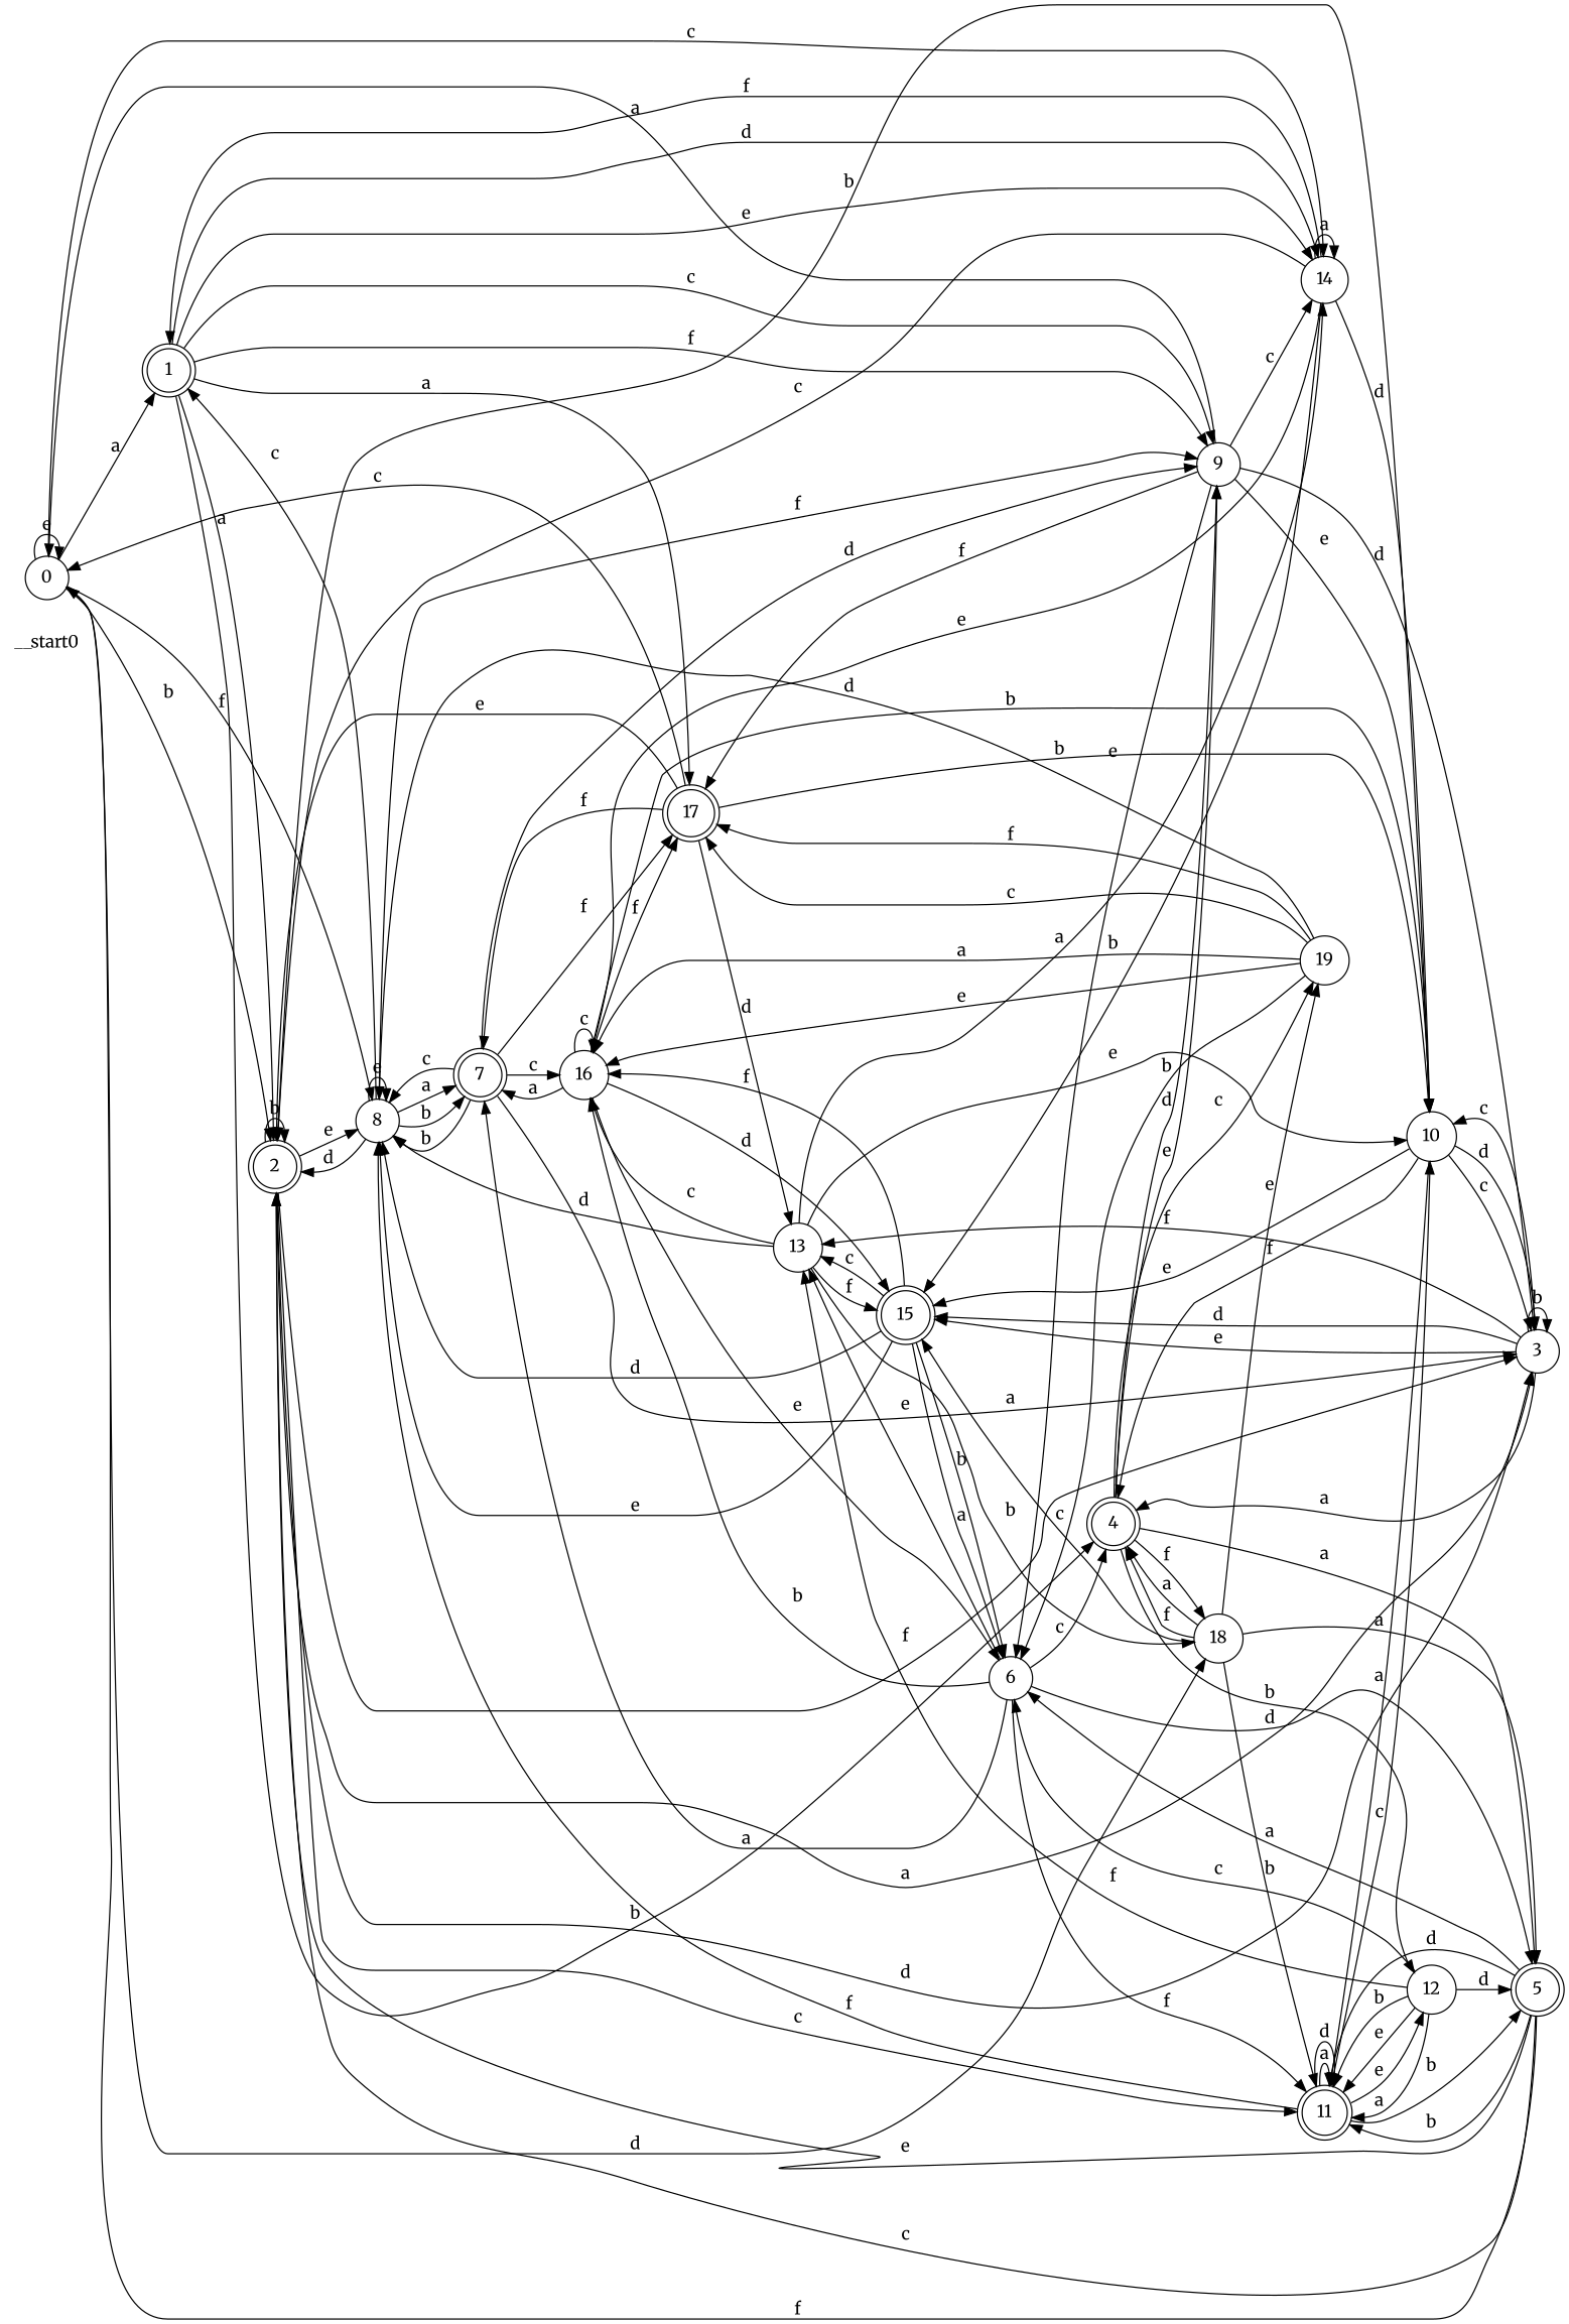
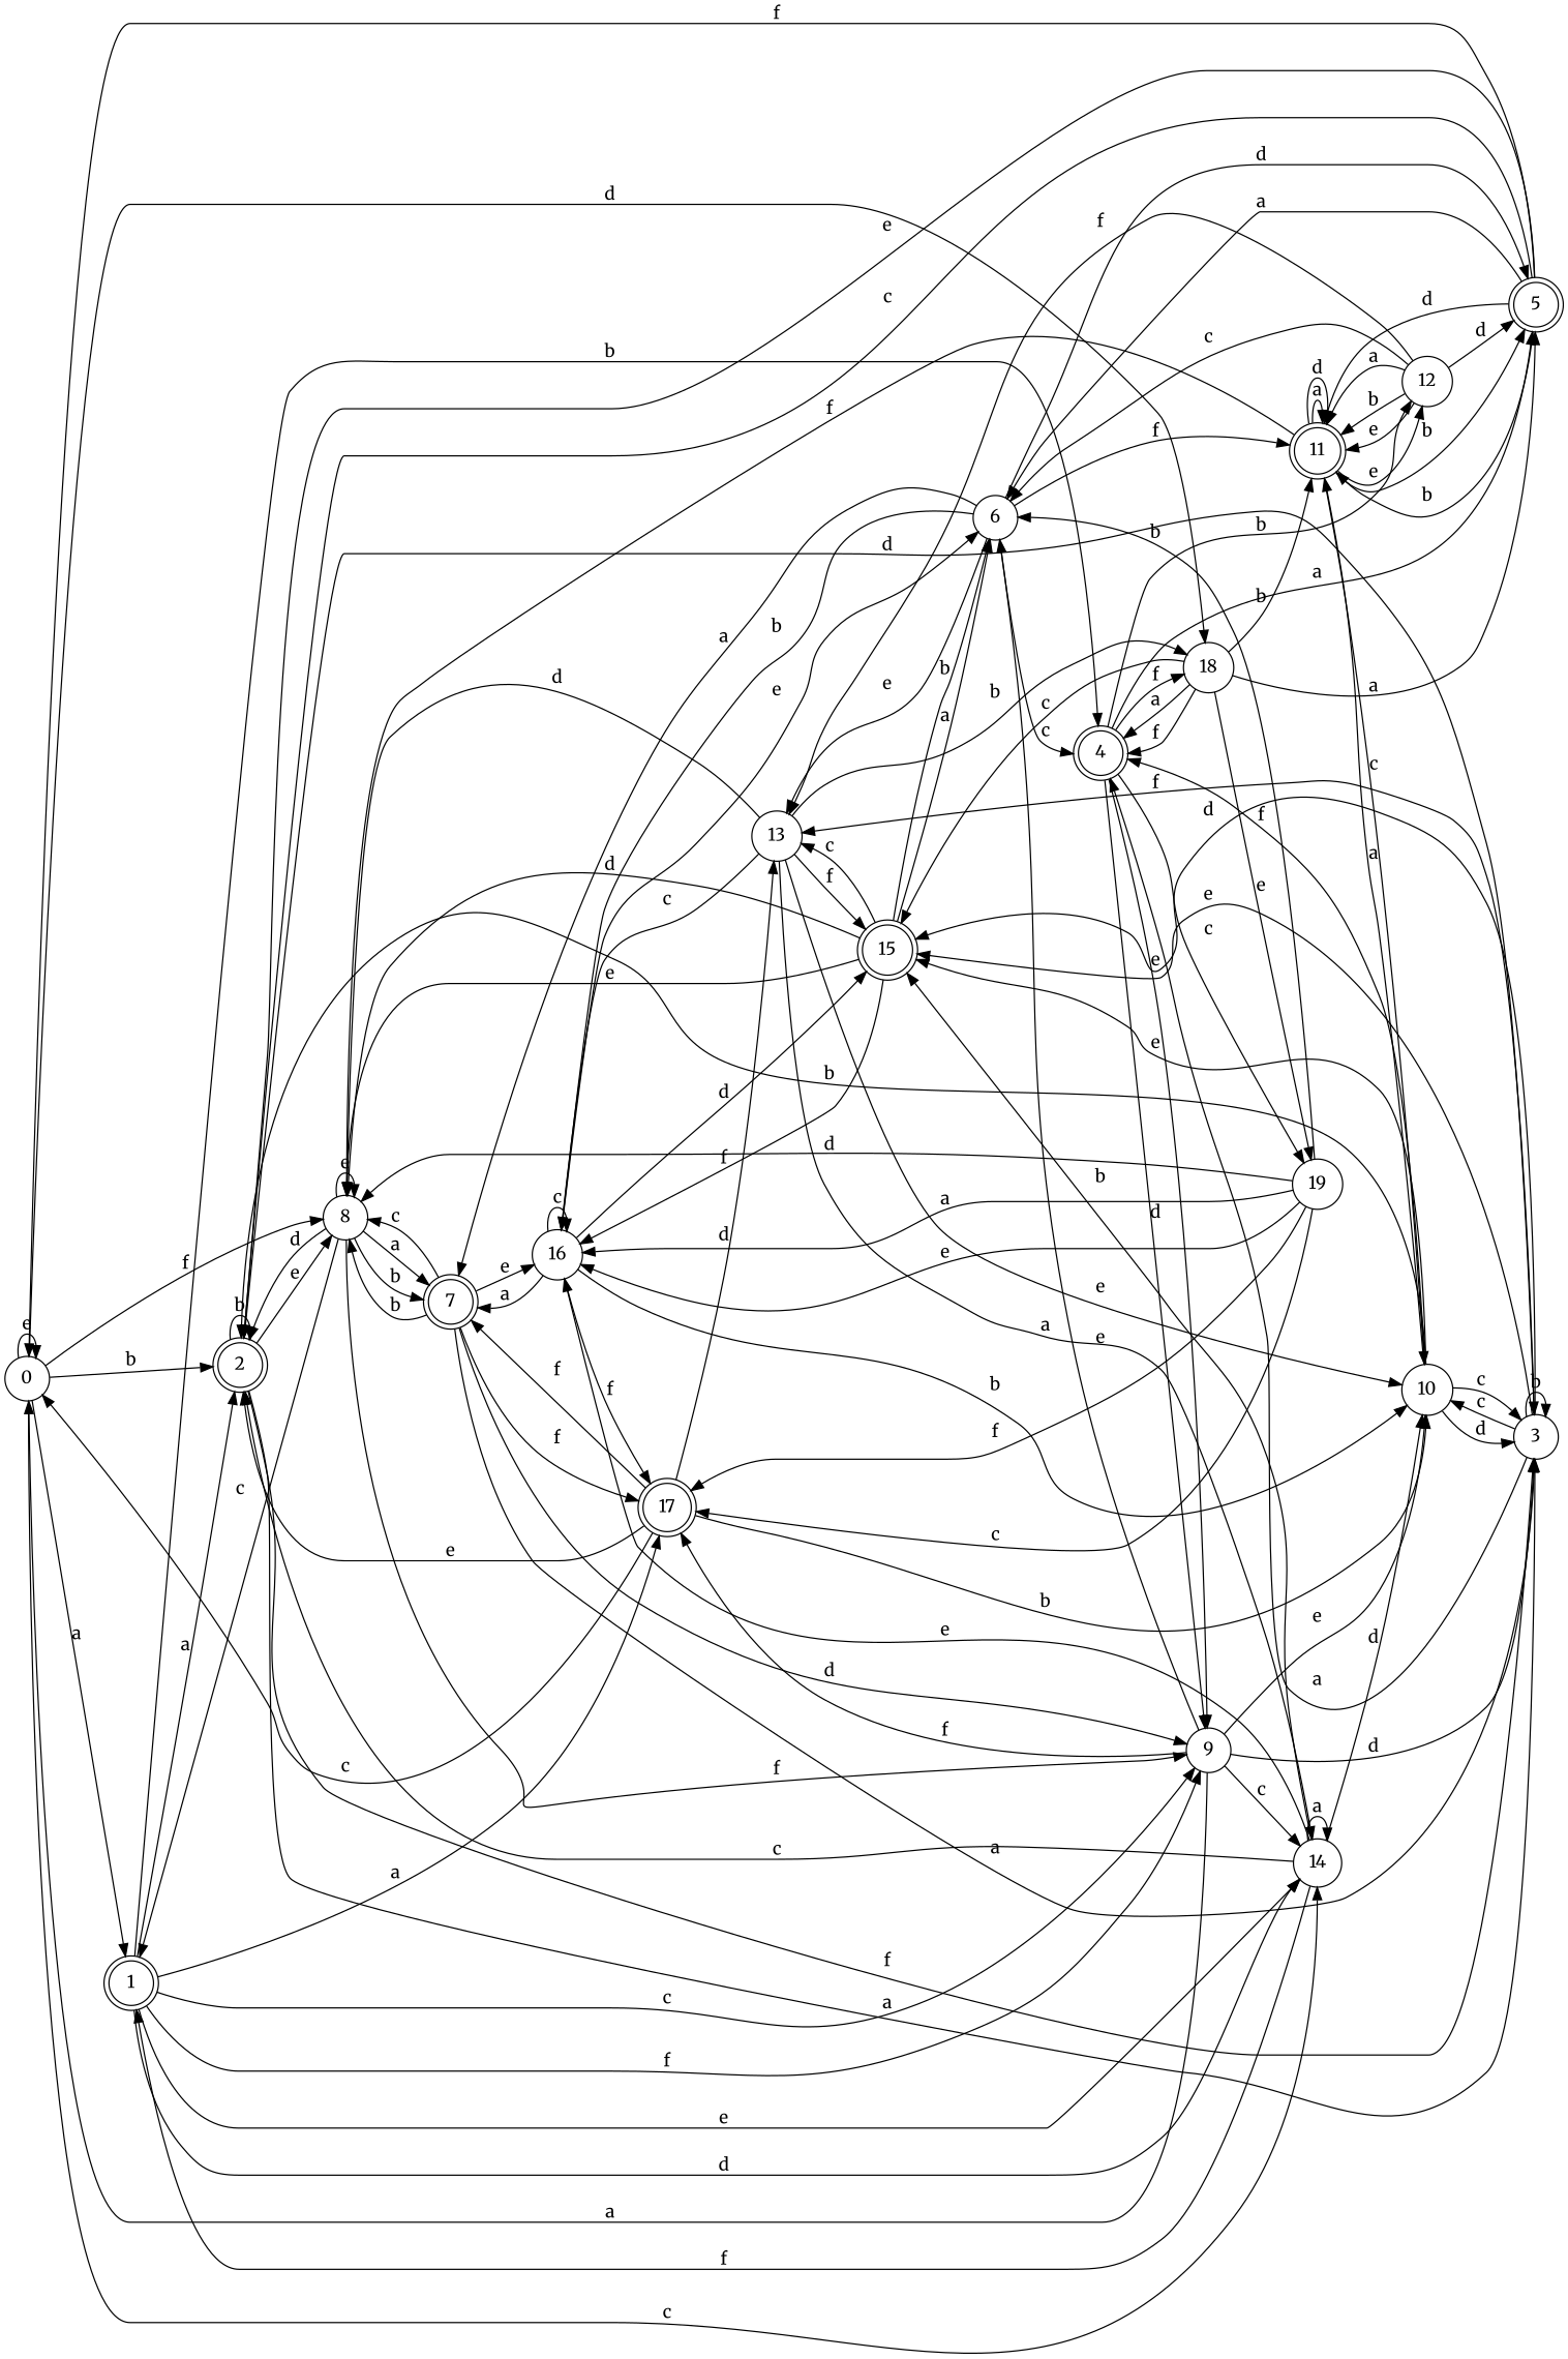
  digraph {
    fontname=Merriweather
    rankdir=LR
    node [fontname=Merriweather shape=circle color=black fillcolor=white style=filled]
    edge [fontname=Merriweather]
-   __start0 [shape=none color="" fillcolor="" style=""]
    n2 [label=0]
    n3 [label=1 shape=doublecircle style="rounded,filled"]
    n4 [label=2 shape=doublecircle style="rounded,filled"]
    n5 [label=8]
    n6 [label=14]
    n7 [label=18]
    n8 [label=4 shape=doublecircle style="rounded,filled"]
    n9 [label=9]
    n10 [label=17 shape=doublecircle style="rounded,filled"]
    n11 [label=3]
    n12 [label=11 shape=doublecircle style="rounded,filled"]
    n13 [label=7 shape=doublecircle style="rounded,filled"]
    n14 [label=10]
    n15 [label=15 shape=doublecircle style="rounded,filled"]
    n16 [label=16]
    n17 [label=5 shape=doublecircle style="rounded,filled"]
    n18 [label=19]
    n19 [label=12]
    n20 [label=6]
    n21 [label=13]
    n2 -> n2 [label=e]
    n2 -> n3 [label=a]
    n2 -> n4 [label=b]
    n2 -> n5 [label=f]
    n2 -> n6 [label=c]
    n2 -> n7 [label=d]
    n3 -> n4 [label=a]
    n3 -> n6 [label=d]
    n3 -> n6 [label=e]
    n3 -> n8 [label=b]
    n3 -> n9 [label=c]
    n3 -> n9 [label=f]
    n3 -> n10 [label=a]
    n4 -> n4 [label=b]
    n4 -> n5 [label=e]
    n4 -> n11 [label=a]
    n4 -> n11 [label=d]
    n4 -> n11 [label=f]
-   n4 -> n12 [label=c]
    n5 -> n3 [label=c]
    n5 -> n4 [label=d]
    n5 -> n5 [label=e]
    n5 -> n9 [label=f]
    n5 -> n13 [label=a]
    n5 -> n13 [label=b]
    n6 -> n3 [label=f]
    n6 -> n4 [label=c]
    n6 -> n6 [label=a]
    n6 -> n14 [label=d]
    n6 -> n15 [label=b]
    n6 -> n16 [label=e]
    n7 -> n8 [label=a]
    n7 -> n8 [label=f]
    n7 -> n12 [label=b]
    n7 -> n15 [label=c]
    n7 -> n17 [label=a]
    n7 -> n18 [label=e]
    n8 -> n7 [label=f]
    n8 -> n9 [label=d]
    n8 -> n9 [label=e]
    n8 -> n17 [label=a]
    n8 -> n18 [label=c]
    n8 -> n19 [label=b]
    n9 -> n2 [label=a]
    n9 -> n6 [label=c]
    n9 -> n10 [label=f]
    n9 -> n11 [label=d]
    n9 -> n14 [label=e]
    n9 -> n20 [label=e]
    n10 -> n2 [label=c]
    n10 -> n4 [label=e]
    n10 -> n13 [label=f]
    n10 -> n14 [label=b]
    n10 -> n21 [label=d]
    n11 -> n8 [label=a]
    n11 -> n11 [label=b]
    n11 -> n14 [label=c]
    n11 -> n15 [label=d]
    n11 -> n15 [label=e]
    n11 -> n21 [label=f]
    n12 -> n5 [label=f]
    n12 -> n12 [label=a]
    n12 -> n12 [label=d]
    n12 -> n14 [label=c]
    n12 -> n17 [label=b]
    n12 -> n19 [label=e]
    n13 -> n5 [label=b]
    n13 -> n5 [label=c]
    n13 -> n9 [label=d]
    n13 -> n10 [label=f]
    n13 -> n11 [label=a]
-   n13 -> n16 [label=c]
+   n13 -> n16 [label=e]
    n14 -> n4 [label=b]
    n14 -> n8 [label=f]
    n14 -> n11 [label=c]
    n14 -> n11 [label=d]
    n14 -> n12 [label=a]
    n14 -> n15 [label=e]
    n15 -> n5 [label=d]
    n15 -> n5 [label=e]
    n15 -> n16 [label=f]
    n15 -> n20 [label=a]
    n15 -> n20 [label=b]
    n15 -> n21 [label=c]
    n16 -> n10 [label=f]
    n16 -> n13 [label=a]
    n16 -> n14 [label=b]
    n16 -> n15 [label=d]
    n16 -> n16 [label=c]
    n16 -> n20 [label=e]
    n17 -> n2 [label=f]
    n17 -> n4 [label=c]
    n17 -> n4 [label=e]
    n17 -> n12 [label=b]
    n17 -> n12 [label=d]
    n17 -> n20 [label=a]
    n18 -> n5 [label=d]
    n18 -> n10 [label=c]
    n18 -> n10 [label=f]
    n18 -> n16 [label=a]
    n18 -> n16 [label=e]
    n18 -> n20 [label=b]
    n19 -> n12 [label=a]
    n19 -> n12 [label=b]
    n19 -> n12 [label=e]
    n19 -> n17 [label=d]
    n19 -> n20 [label=c]
    n19 -> n21 [label=f]
    n20 -> n8 [label=c]
    n20 -> n12 [label=f]
    n20 -> n13 [label=a]
    n20 -> n16 [label=b]
    n20 -> n17 [label=d]
    n20 -> n21 [label=e]
    n21 -> n5 [label=d]
    n21 -> n6 [label=a]
    n21 -> n7 [label=b]
    n21 -> n14 [label=e]
    n21 -> n15 [label=f]
    n21 -> n16 [label=c]
  }
